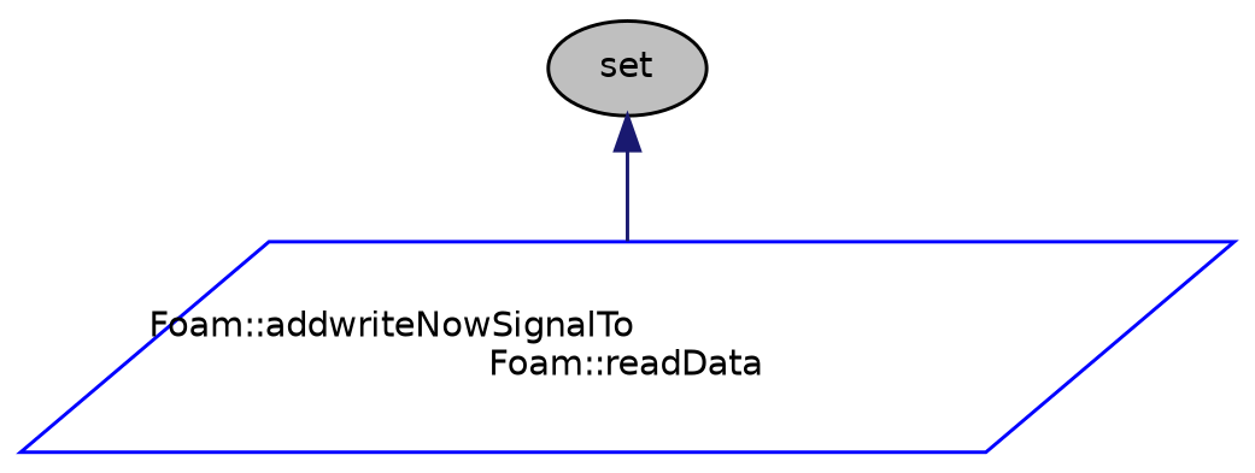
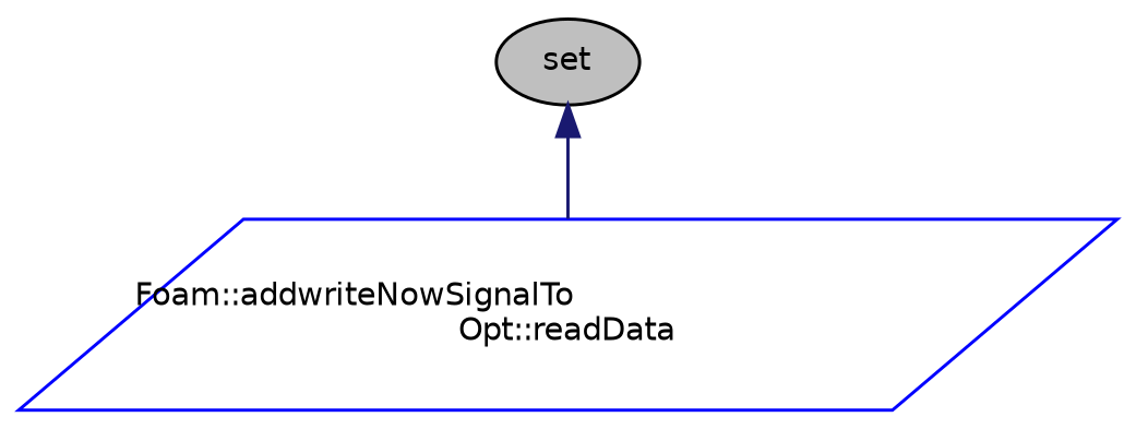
  digraph {
    rankdir=TB
    node [fontname=Helvetica fontsize=10]
    n1 [color=black fillcolor=grey75 fontcolor=black height=0.2 label=set shape=ellipse style=filled width=0.4]
-   n2 [color=blue height=0.2 label="Foam::addwriteNowSignalTo\lFoam::readData" shape=parallelogram width=0.4]
+   n2 [color=blue height=0.2 label="Foam::addwriteNowSignalTo\lOpt::readData" shape=parallelogram width=0.4]
    n1 -> n2 [color=midnightblue dir=back fontname=Helvetica fontsize=10 labelfontname=Helvetica labelfontsize=10 style=solid]
  }
